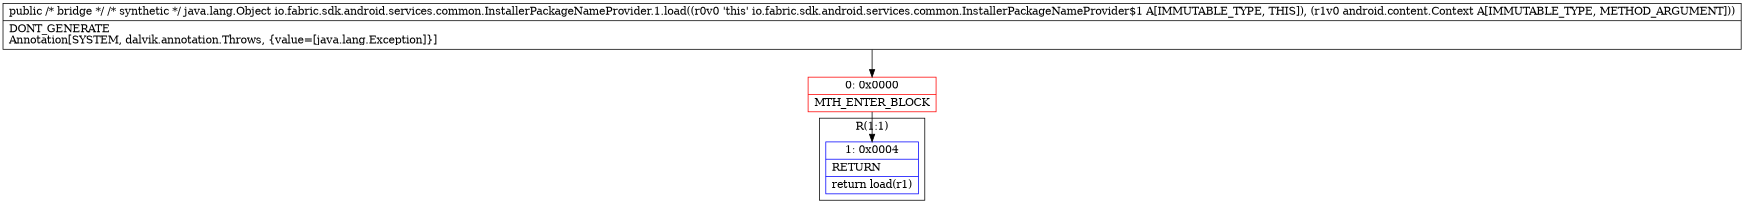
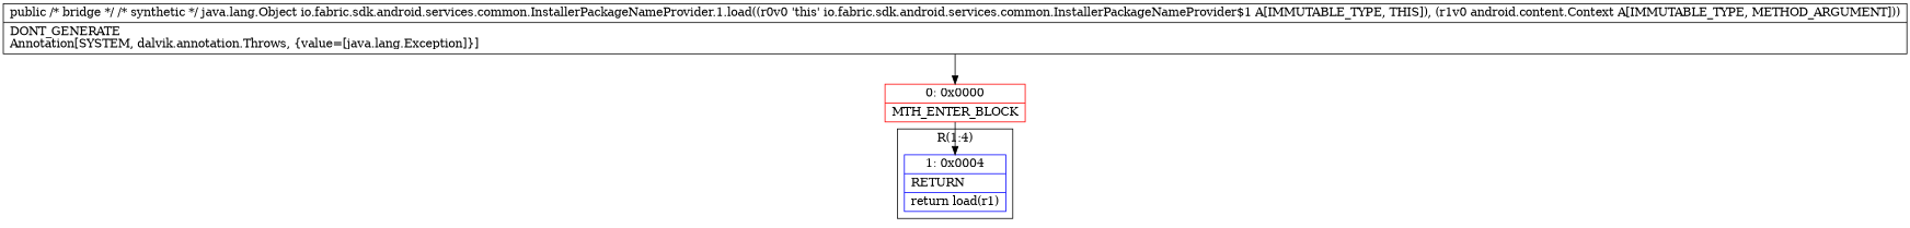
  digraph {
    node [shape=record]
    n1 [color=blue label="{1\:\ 0x0004|RETURN\l|return load(r1)\l}"]
    n2 [color=red label="{0\:\ 0x0000|MTH_ENTER_BLOCK\l}"]
    n3 [label="{public \/* bridge *\/ \/* synthetic *\/ java.lang.Object io.fabric.sdk.android.services.common.InstallerPackageNameProvider.1.load((r0v0 'this' io.fabric.sdk.android.services.common.InstallerPackageNameProvider$1 A[IMMUTABLE_TYPE, THIS]), (r1v0 android.content.Context A[IMMUTABLE_TYPE, METHOD_ARGUMENT]))  | DONT_GENERATE\lAnnotation[SYSTEM, dalvik.annotation.Throws, \{value=[java.lang.Exception]\}]\l}"]
    subgraph cluster_1 {
-     label="R(1:1)"
+     label="R(1:4)"
      n1
    }
    n2 -> n1
    n3 -> n2
  }
